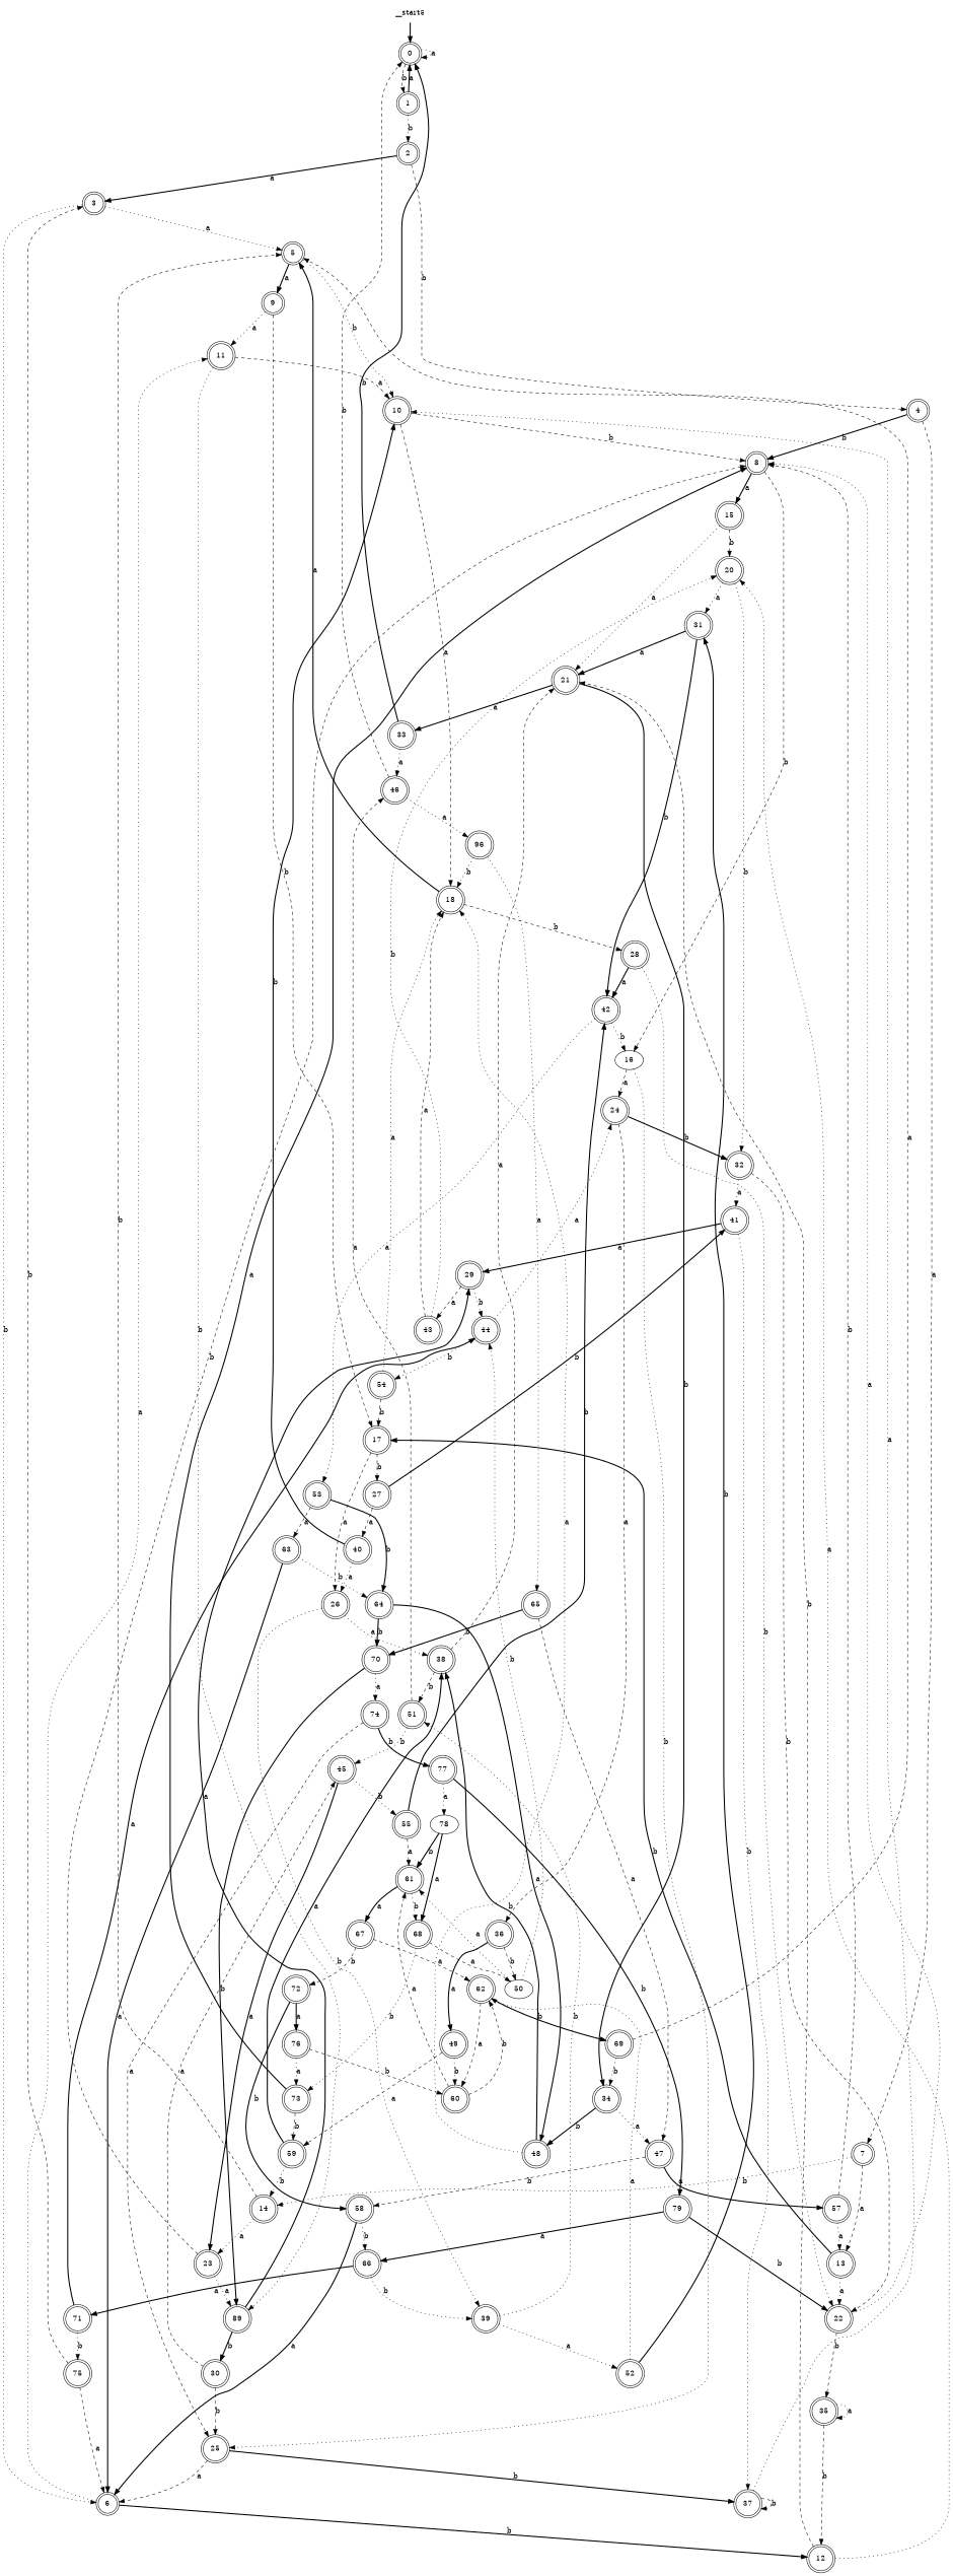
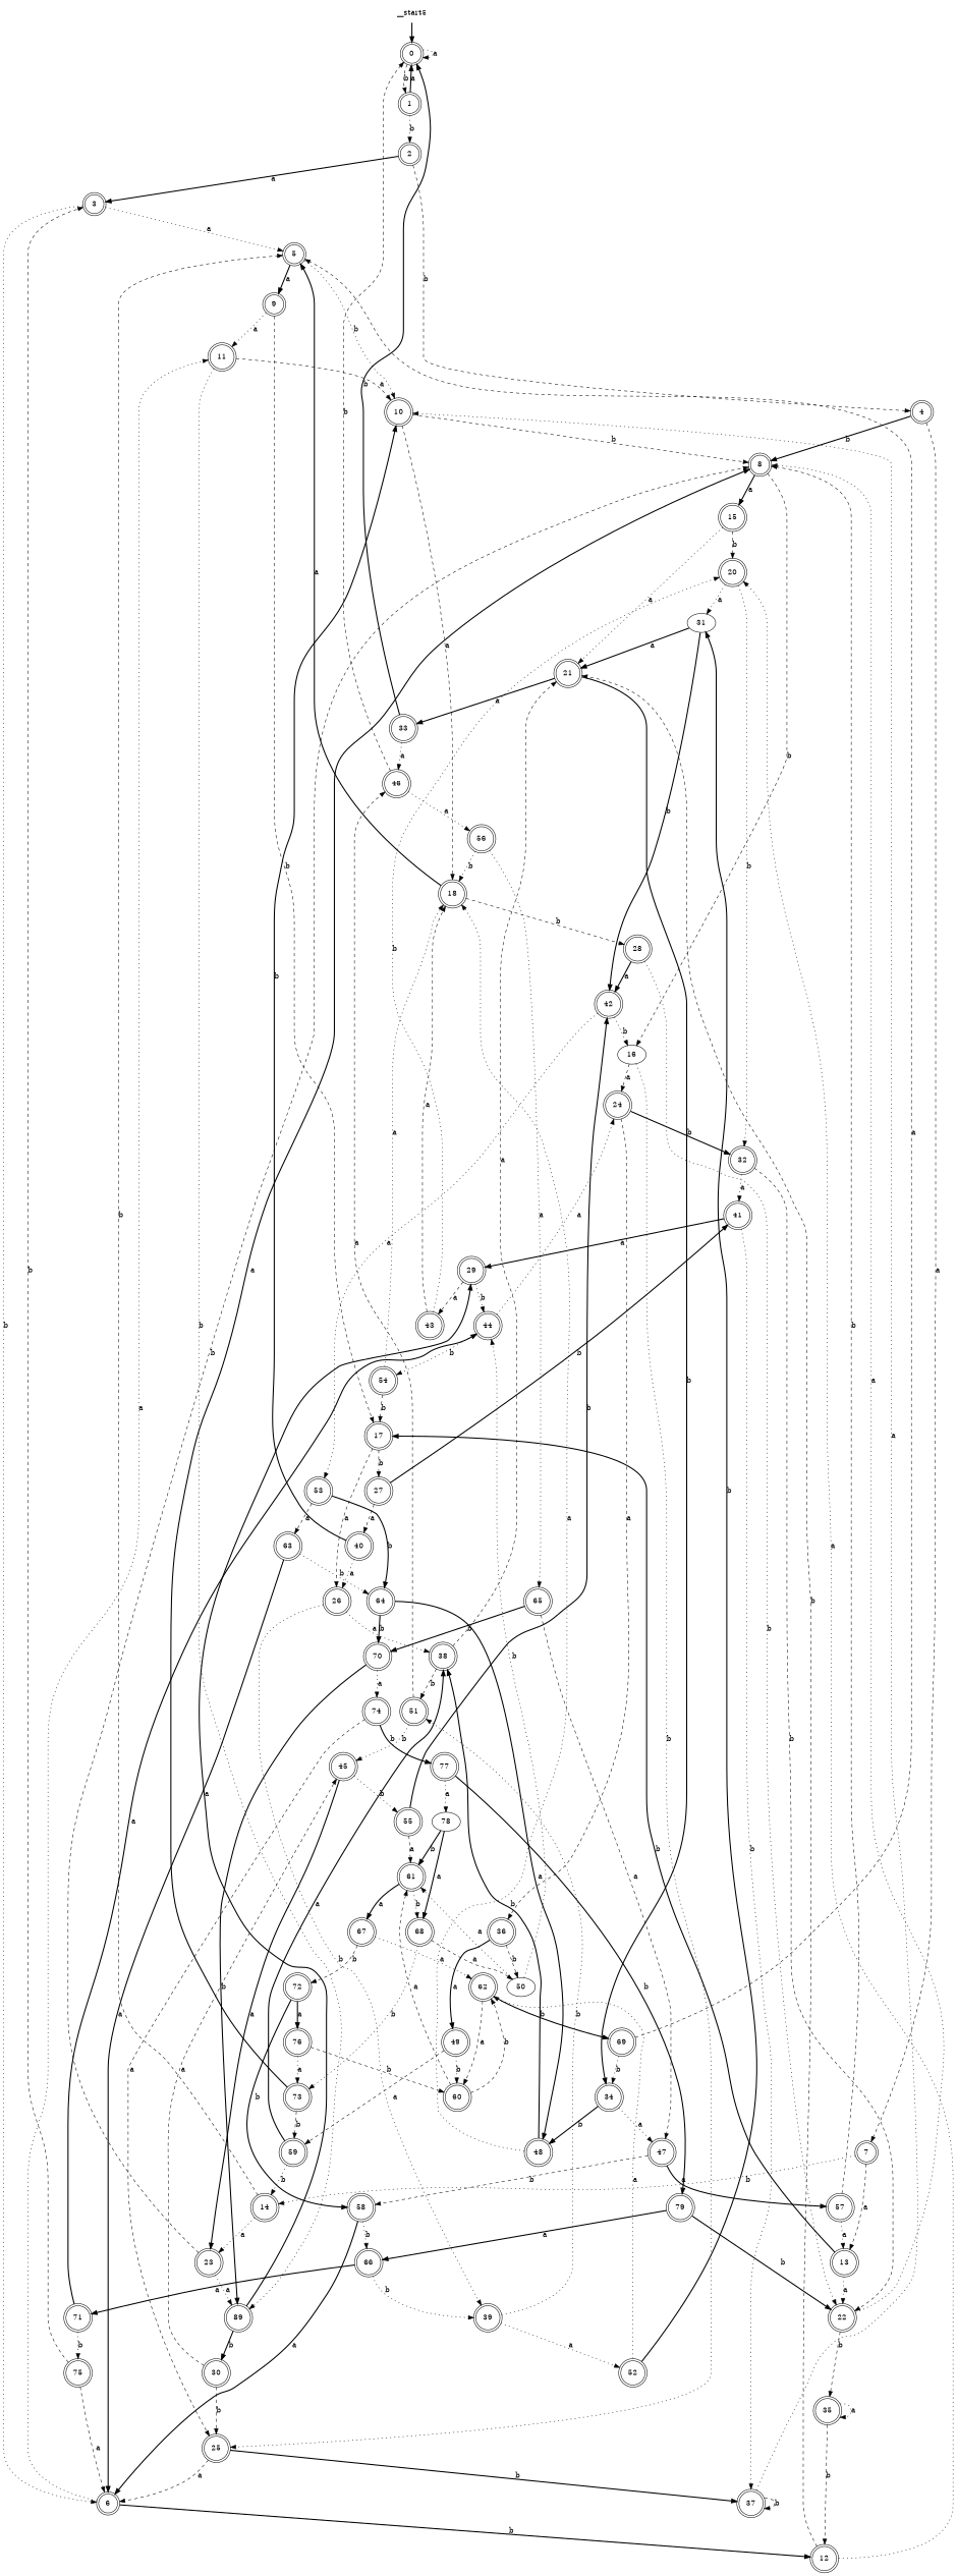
  digraph {
    node [shape=doublecircle]
    edge [style=dotted]
    n1 [label=__start5 shape=none]
    0
    1
    2
    3
    4
    5
    6
    7
    8
    9
    10
    11
    12
    13
    14
    15
    16 [shape=""]
    17
    18
    n21 [label=89]
    20
    21
    22
    23
    24
    25
    26
    27
    28
    29
    30
-   31
+   31 [shape=ellipse]
    32
    33
    34
    35
    36
    37
    38
    39
    40
    41
    42
    43
    44
    45
    46
    47
    48
    49
    50 [shape=""]
    51
    52
    53
    54
    55
-   56 [label=96]
+   56
    57
    58
    59
    60
    61
    62
    63
    64
    65
    66
    67
    68
    69
    70
    71
    72
    73
    74
    75
    76
    77
    78 [shape=""]
    79
    n1 -> 0 [style=bold]
    0 -> 0 [label=a]
    0 -> 1 [label=b style=dashed]
    1 -> 0 [label=a style=bold]
    1 -> 2 [label=b]
    2 -> 3 [label=a style=bold]
    2 -> 4 [label=b style=dashed]
    3 -> 5 [label=a]
    3 -> 6 [label=b]
    4 -> 7 [label=a style=dashed]
    4 -> 8 [label=b style=bold]
    5 -> 9 [label=a style=bold]
    5 -> 10 [label=b]
    6 -> 11 [label=a]
    6 -> 12 [label=b style=bold]
    7 -> 13 [label=a style=dashed]
    7 -> 14 [label=b]
    8 -> 15 [label=a style=bold]
    8 -> 16 [label=b style=dashed]
    9 -> 11 [label=a]
    9 -> 17 [label=b style=dashed]
    10 -> 8 [label=b style=dashed]
    10 -> 18 [label=a style=dashed]
    11 -> 10 [label=a style=dashed]
    11 -> n21 [label=b]
    12 -> 20 [label=a]
    12 -> 21 [label=b style=dashed]
    13 -> 17 [label=b style=bold]
    13 -> 22 [label=a]
    14 -> 5 [label=b style=dashed]
    14 -> 23 [label=a]
    15 -> 20 [label=b style=dashed]
    15 -> 21 [label=a]
    16 -> 24 [label=a style=dashed]
    16 -> 25 [label=b]
    17 -> 26 [label=a style=dashed]
    17 -> 27 [label=b style=dashed]
    18 -> 5 [label=a style=bold]
    18 -> 28 [label=b style=dashed]
    n21 -> 29 [label=a style=bold]
    n21 -> 30 [label=b style=bold]
    20 -> 31 [label=a]
    20 -> 32 [label=b]
    21 -> 33 [label=a style=bold]
    21 -> 34 [label=b style=bold]
    22 -> 8 [label=a]
    22 -> 35 [label=b style=dashed]
    23 -> 8 [label=b style=dashed]
    23 -> n21 [label=a]
    24 -> 32 [label=b style=bold]
    24 -> 36 [label=a style=dashed]
    25 -> 6 [label=a style=dashed]
    25 -> 37 [label=b style=bold]
    26 -> 38 [label=a]
    26 -> 39 [label=b]
    27 -> 40 [label=a style=dashed]
    27 -> 41 [label=b style=bold]
    28 -> 22 [label=b]
    28 -> 42 [label=a style=bold]
    29 -> 43 [label=a style=dashed]
    29 -> 44 [label=b]
    30 -> 25 [label=b style=dashed]
    30 -> 45 [label=a style=dashed]
    31 -> 21 [label=a style=bold]
    31 -> 42 [label=b style=bold]
    32 -> 22 [label=b style=dashed]
    32 -> 41 [label=a]
    33 -> 0 [label=b style=bold]
    33 -> 46 [label=a]
    34 -> 47 [label=a]
    34 -> 48 [label=b style=bold]
    35 -> 12 [label=b style=dashed]
    35 -> 35 [label=a]
    36 -> 49 [label=a style=bold]
    36 -> 50 [label=b style=dashed]
    37 -> 10 [label=a]
    37 -> 37 [label=b style=dashed]
    38 -> 21 [label=a style=dashed]
    38 -> 51 [label=b style=dashed]
    39 -> 51 [label=b]
    39 -> 52 [label=a]
    40 -> 10 [label=b style=bold]
    40 -> 26 [label=a]
    41 -> 29 [label=a style=bold]
    41 -> 37 [label=b]
    42 -> 16 [label=b]
    42 -> 53 [label=a]
    43 -> 18 [label=a style=dashed]
    43 -> 20 [label=b]
    44 -> 24 [label=a]
    44 -> 54 [label=b]
    45 -> 23 [label=a style=bold]
    45 -> 55 [label=b]
    46 -> 0 [label=b style=dashed]
    46 -> 56 [label=a]
    47 -> 57 [label=a style=bold]
    47 -> 58 [label=b style=dashed]
    48 -> 18 [label=a]
    48 -> 38 [label=b style=bold]
    49 -> 59 [label=a style=dashed]
    49 -> 60 [label=b]
    50 -> 44 [label=b]
    50 -> 61 [label=a]
    51 -> 45 [label=b]
    51 -> 46 [label=a style=dashed]
    52 -> 31 [label=b style=bold]
    52 -> 62 [label=a]
    53 -> 63 [label=a style=dashed]
    53 -> 64 [label=b style=bold]
    54 -> 17 [label=b style=dashed]
    54 -> 18 [label=a]
    55 -> 42 [label=b style=bold]
    55 -> 61 [label=a style=dashed]
    56 -> 18 [label=b]
    56 -> 65 [label=a]
    57 -> 8 [label=b style=dashed]
    57 -> 13 [label=a]
    58 -> 6 [label=a style=bold]
    58 -> 66 [label=b]
    59 -> 14 [label=b]
    59 -> 38 [label=a style=bold]
    60 -> 61 [label=a style=dashed]
    60 -> 62 [label=b style=dashed]
    61 -> 67 [label=a style=bold]
    61 -> 68 [label=b]
    62 -> 60 [label=a style=dashed]
    62 -> 69 [label=b style=bold]
    63 -> 6 [label=a style=bold]
    63 -> 64 [label=b]
    64 -> 48 [label=a style=bold]
    64 -> 70 [label=b style=bold]
    65 -> 47 [label=a style=dashed]
    65 -> 70 [label=b style=bold]
    66 -> 39 [label=b]
    66 -> 71 [label=a style=bold]
-   67 -> 62 [label=a style=dashed]
+   67 -> 62 [label=a]
    67 -> 72 [label=b style=dashed]
    68 -> 50 [label=a style=dashed]
    68 -> 73 [label=b]
    69 -> 5 [label=a style=dashed]
    69 -> 34 [label=b]
    70 -> n21 [label=b style=bold]
    70 -> 74 [label=a]
    71 -> 44 [label=a style=bold]
    71 -> 75 [label=b]
    72 -> 58 [label=b style=bold]
    72 -> 76 [label=a style=bold]
    73 -> 8 [label=a style=bold]
    73 -> 59 [label=b style=dashed]
    74 -> 25 [label=a style=dashed]
    74 -> 77 [label=b style=bold]
    75 -> 3 [label=b style=dashed]
    75 -> 6 [label=a style=dashed]
    76 -> 60 [label=b style=dashed]
    76 -> 73 [label=a]
    77 -> 78 [label=a]
    77 -> 79 [label=b style=bold]
    78 -> 61 [label=b style=bold]
    78 -> 68 [label=a style=bold]
    79 -> 22 [label=b style=bold]
    79 -> 66 [label=a style=bold]
  }
